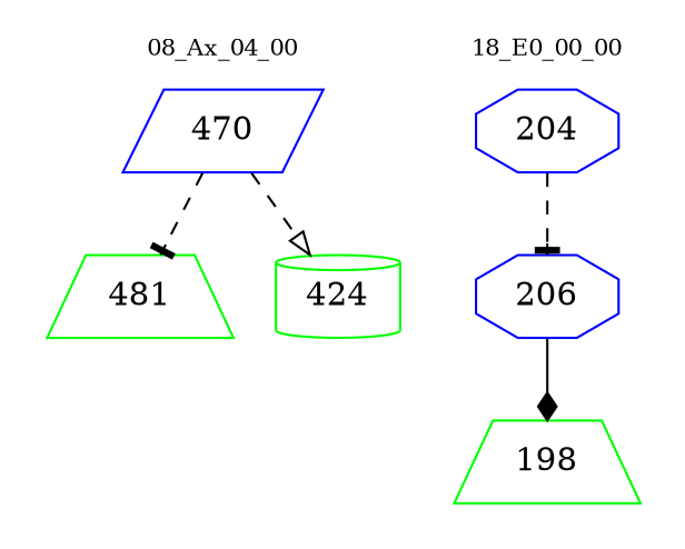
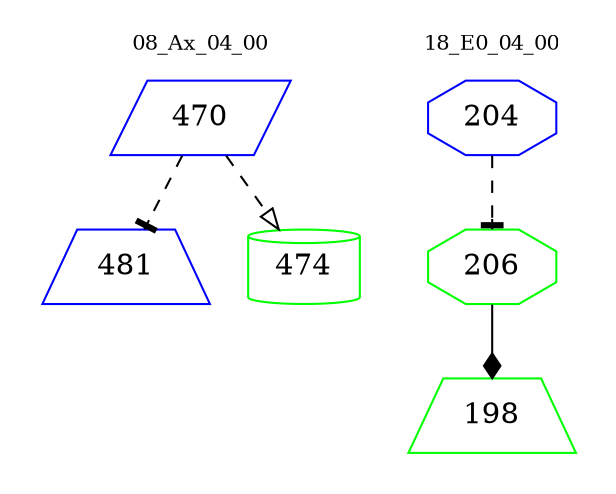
  digraph {
    node [color=blue shape=trapezium]
    edge [arrowhead=tee color=black style=dashed]
    n1 [label=470 shape=parallelogram]
-   n2 [color=green label=481]
-   n3 [color=green label=424 shape=cylinder]
+   n2 [label=481]
+   n3 [color=green label=474 shape=cylinder]
    n4 [label=204 shape=octagon]
    n5 [color=green label=198]
-   n6 [label=206 shape=octagon]
+   n6 [color=green label=206 shape=octagon]
    subgraph cluster_1 {
      color=white
      fontsize=10
      label="08_Ax_04_00"
      n1
      n2
      n3
    }
    subgraph cluster_2 {
      color=white
      fontsize=10
-     label="18_E0_00_00"
+     label="18_E0_04_00"
      n4
      n5
      n6
    }
    n1 -> n2
    n1 -> n3 [arrowhead=onormal]
    n4 -> n6
    n6 -> n5 [arrowhead=diamond style=solid]
  }
